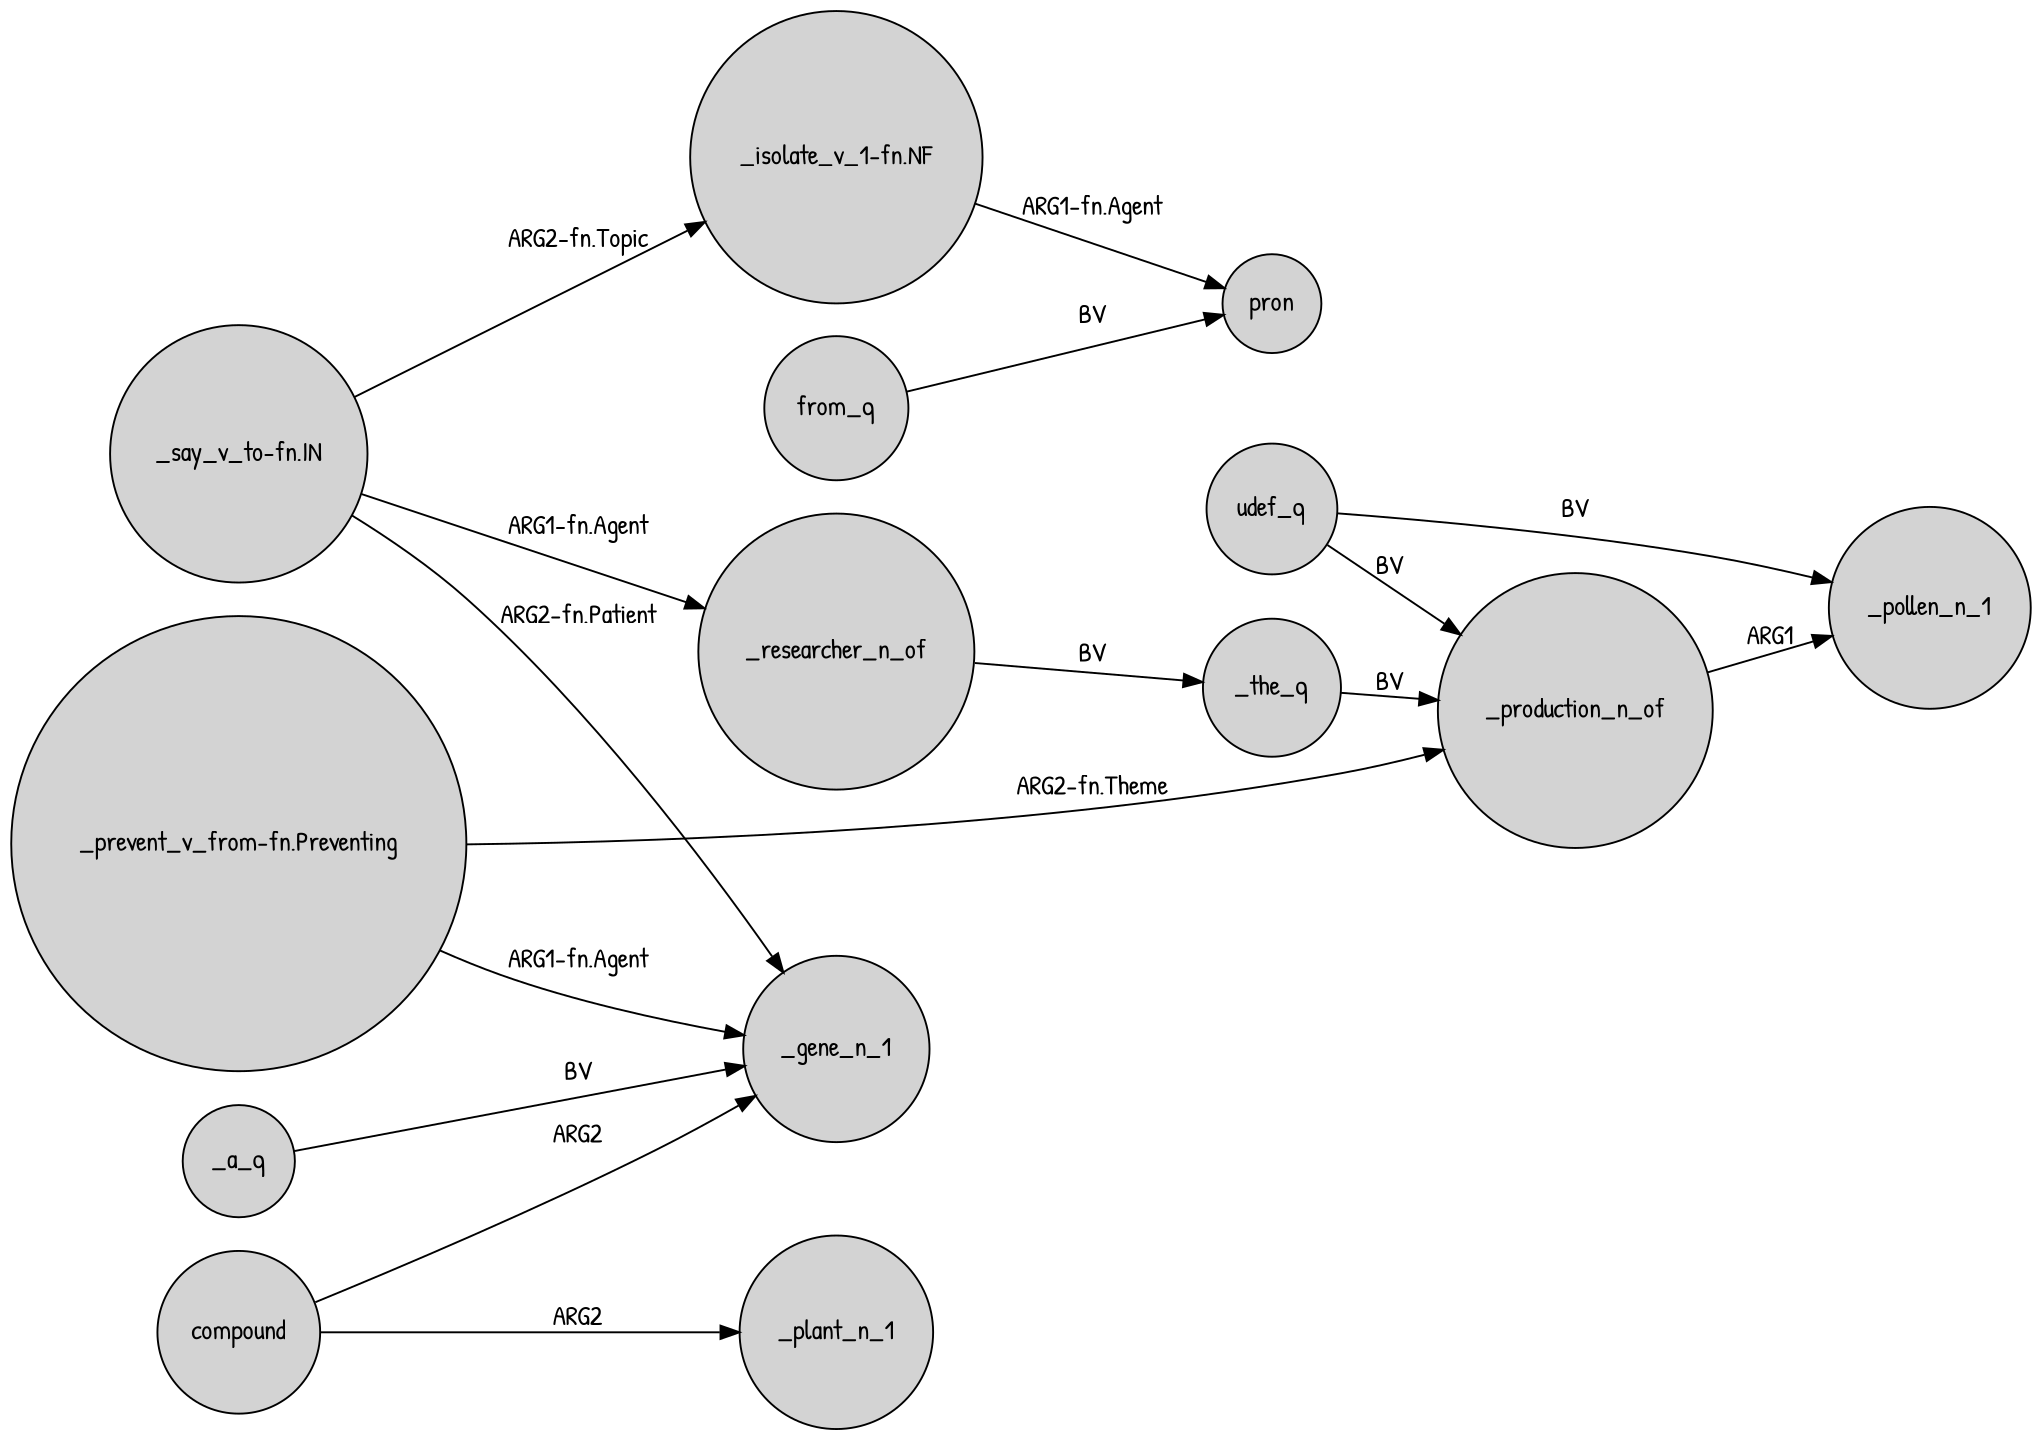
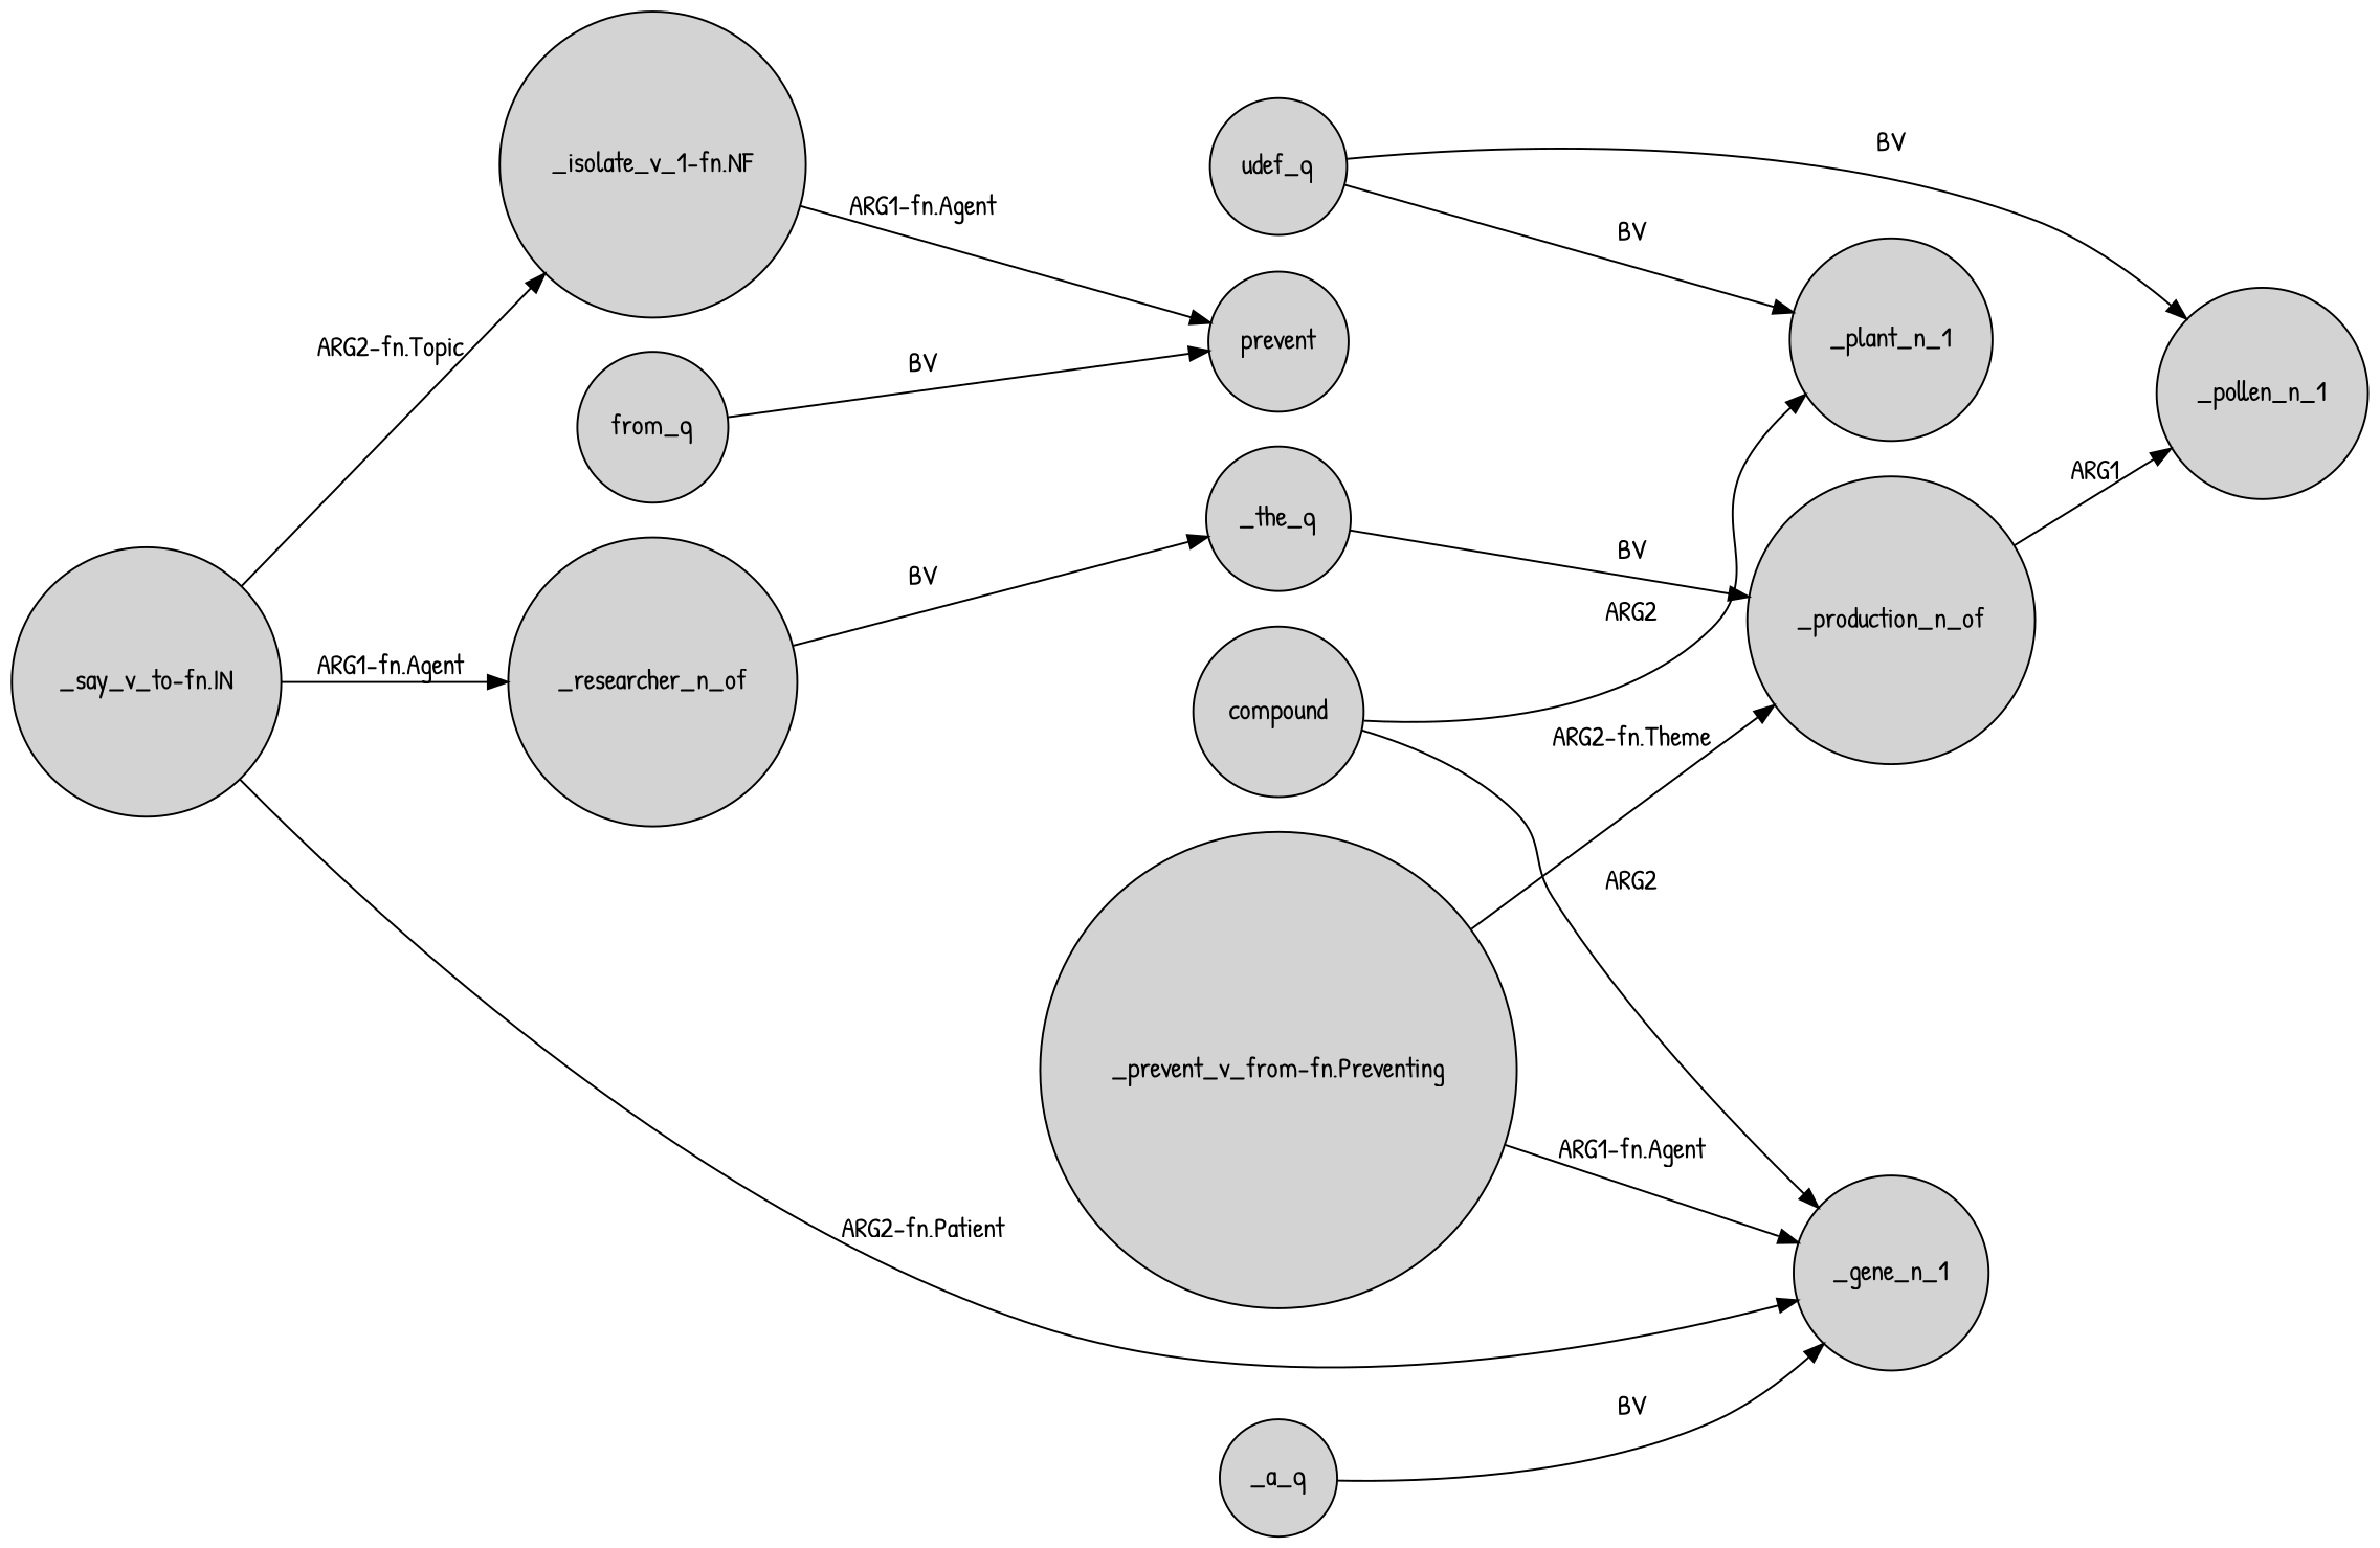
  digraph {
    fontname="Patrick Hand"
    rankdir=LR
    node [fontname="Patrick Hand" shape=circle style=filled]
    edge [fontname="Patrick Hand"]
    "_say_v_to-fn.IN"
    "_isolate_v_1-fn.NF"
    _researcher_n_of
    _gene_n_1
-   pron
+   pron [label=prevent]
    _the_q
    _production_n_of
    _pollen_n_1
    udef_q
    _plant_n_1
    compound
    "_prevent_v_from-fn.Preventing"
    _a_q
    n14 [label=from_q]
    "_say_v_to-fn.IN" -> "_isolate_v_1-fn.NF" [label="ARG2-fn.Topic"]
    "_say_v_to-fn.IN" -> _researcher_n_of [label="ARG1-fn.Agent"]
    "_say_v_to-fn.IN" -> _gene_n_1 [label="ARG2-fn.Patient"]
    "_isolate_v_1-fn.NF" -> pron [label="ARG1-fn.Agent"]
    _researcher_n_of -> _the_q [label=BV]
    _the_q -> _production_n_of [label=BV]
    _production_n_of -> _pollen_n_1 [label=ARG1]
    udef_q -> _pollen_n_1 [label=BV]
-   udef_q -> _production_n_of [label=BV]
+   udef_q -> _plant_n_1 [label=BV]
    compound -> _gene_n_1 [label=ARG2]
    compound -> _plant_n_1 [label=ARG2]
    "_prevent_v_from-fn.Preventing" -> _gene_n_1 [label="ARG1-fn.Agent"]
    "_prevent_v_from-fn.Preventing" -> _production_n_of [label="ARG2-fn.Theme"]
    _a_q -> _gene_n_1 [label=BV]
    n14 -> pron [label=BV]
  }
